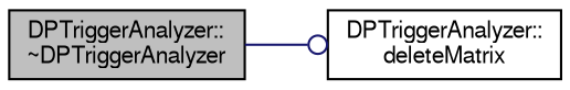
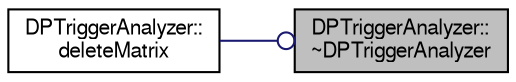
  digraph {
    rankdir=LR
    node [color=black fontname=FreeSans fontsize=10 shape=record]
    n1 [fillcolor=grey75 fontcolor=black height=0.2 label="DPTriggerAnalyzer::\l~DPTriggerAnalyzer" style=filled width=0.4]
    n2 [height=0.2 label="DPTriggerAnalyzer::\ldeleteMatrix" width=0.4]
-   n1 -> n2 [color=midnightblue fontname=FreeSans fontsize=10 labelfontname=FreeSans labelfontsize=10 style=solid arrowhead=odot]
+   n2 -> n1 [color=midnightblue fontname=FreeSans fontsize=10 labelfontname=FreeSans labelfontsize=10 style=solid arrowhead=odot]
  }
